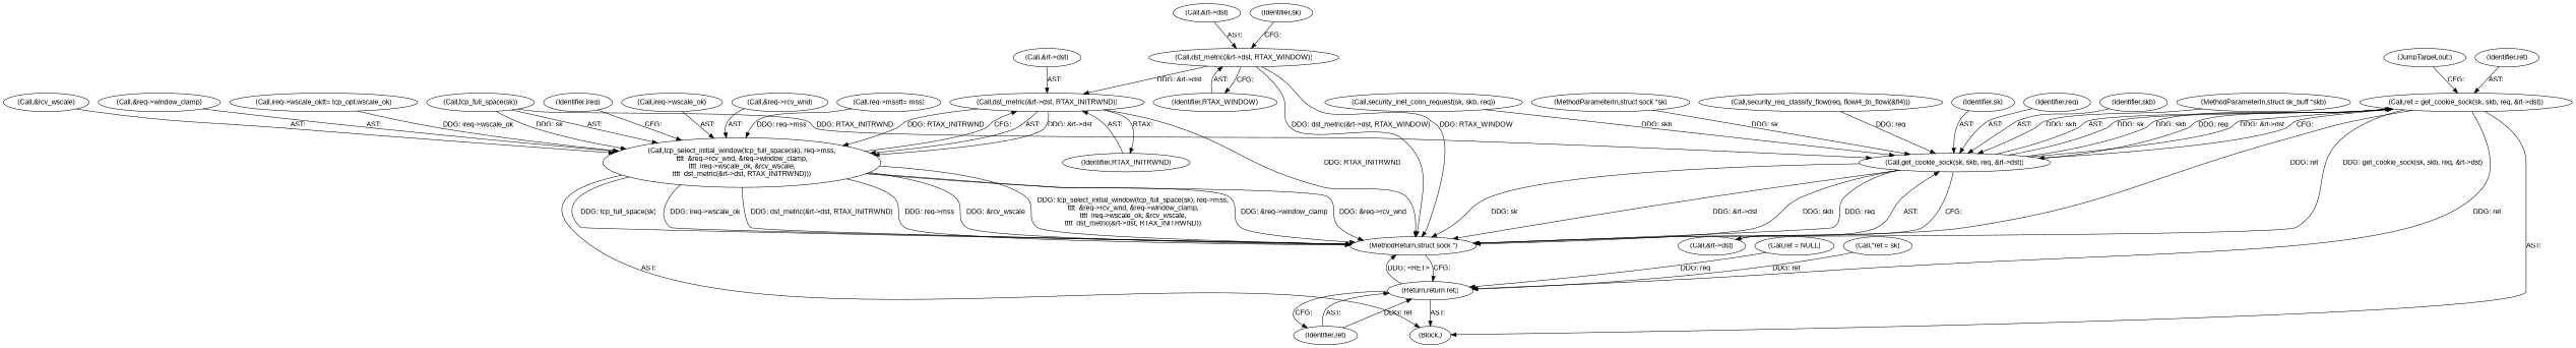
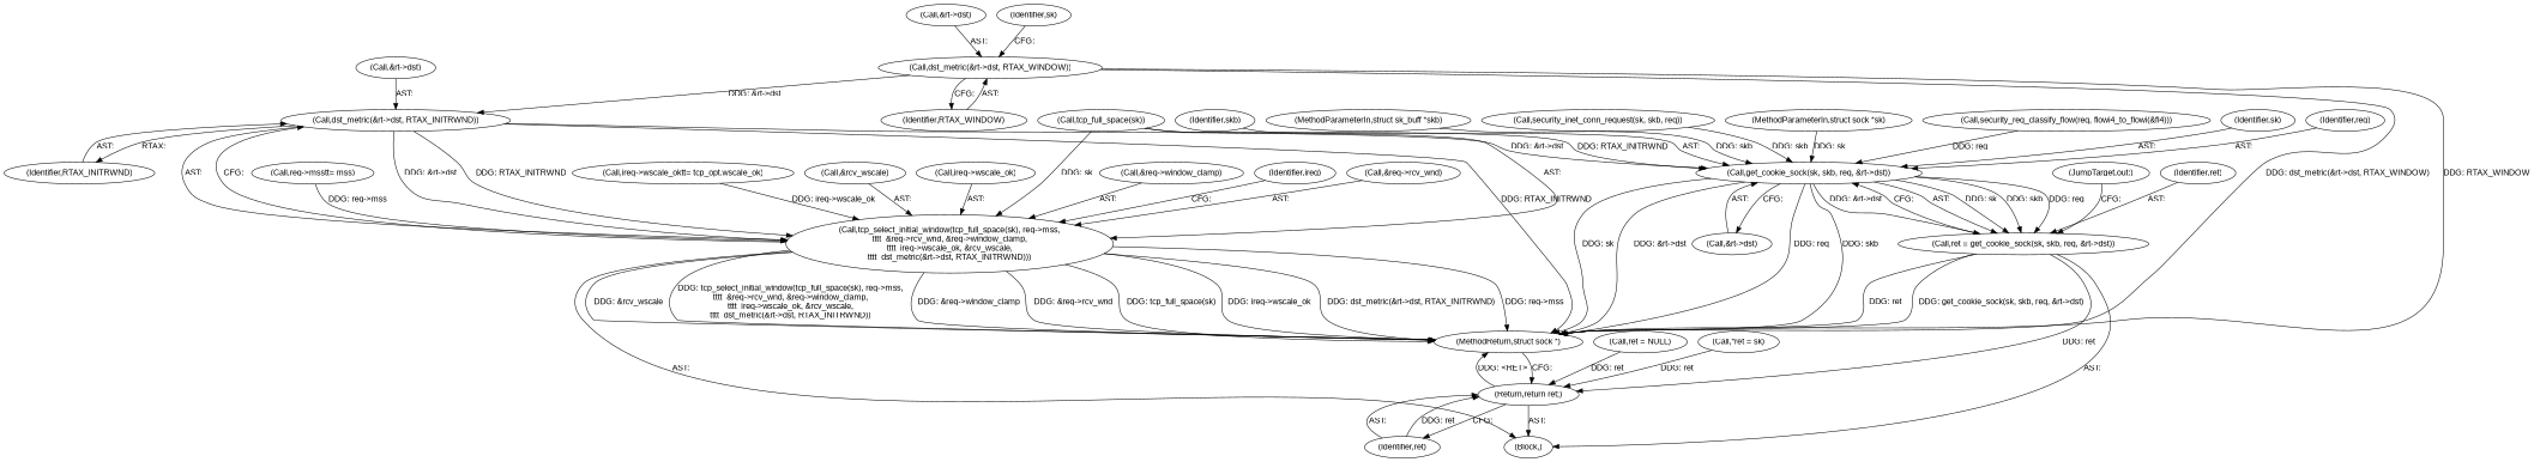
  digraph {
    fontname="Liberation Sans"
    node [fontname="Liberation Sans"]
    edge [fontname="Liberation Sans"]
    n1 [label="(Call,dst_metric(&rt->dst, RTAX_INITRWND))"]
    n2 [label="(Call,tcp_select_initial_window(tcp_full_space(sk), req->mss,\n\t\t\t\t  &req->rcv_wnd, &req->window_clamp,\n\t\t\t\t  ireq->wscale_ok, &rcv_wscale,\n\t\t\t\t  dst_metric(&rt->dst, RTAX_INITRWND)))"]
    n3 [label="(Call,get_cookie_sock(sk, skb, req, &rt->dst))"]
    n4 [label="(MethodReturn,struct sock *)"]
    n5 [label="(Identifier,RTAX_INITRWND)"]
    n6 [label="(Block,)"]
    n7 [label="(Call,ret = get_cookie_sock(sk, skb, req, &rt->dst))"]
    n8 [label="(Call,&rt->dst)"]
    n9 [label="(Return,return ret;)"]
    n10 [label="(Call,dst_metric(&rt->dst, RTAX_WINDOW))"]
    n11 [label="(Identifier,RTAX_WINDOW)"]
    n12 [label="(Identifier,ret)"]
    n13 [label="(Call,&rcv_wscale)"]
    n14 [label="(Identifier,ireq)"]
    n15 [label="(Call,security_req_classify_flow(req, flowi4_to_flowi(&fl4)))"]
    n16 [label="(Call,&rt->dst)"]
    n17 [label="(Identifier,sk)"]
    n18 [label="(Identifier,req)"]
    n19 [label="(Identifier,sk)"]
    n20 [label="(Call,tcp_full_space(sk))"]
    n21 [label="(Call,&req->window_clamp)"]
    n22 [label="(Identifier,skb)"]
    n23 [label="(JumpTarget,out:)"]
    n24 [label="(Identifier,ret)"]
    n25 [label="(Call,ireq->wscale_ok\t\t= tcp_opt.wscale_ok)"]
    n26 [label="(Call,&rt->dst)"]
    n27 [label="(Call,ret = NULL)"]
    n28 [label="(Call,ireq->wscale_ok)"]
    n29 [label="(MethodParameterIn,struct sk_buff *skb)"]
    n30 [label="(Call,&req->rcv_wnd)"]
    n31 [label="(Call,req->mss\t\t= mss)"]
    n32 [label="(Call,*ret = sk)"]
    n33 [label="(Call,security_inet_conn_request(sk, skb, req))"]
    n34 [label="(MethodParameterIn,struct sock *sk)"]
    n1 -> n2 [label="AST: "]
    n1 -> n2 [label="DDG: &rt->dst"]
    n1 -> n2 [label="DDG: RTAX_INITRWND"]
+   n1 -> n3 [label="DDG: &rt->dst"]
    n1 -> n4 [label="DDG: RTAX_INITRWND"]
    n1 -> n5 [label="RTAX: "]
    n2 -> n1 [label="CFG: "]
    n2 -> n4 [label="DDG: dst_metric(&rt->dst, RTAX_INITRWND)"]
    n2 -> n4 [label="DDG: req->mss"]
    n2 -> n4 [label="DDG: &rcv_wscale"]
    n2 -> n4 [label="DDG: tcp_select_initial_window(tcp_full_space(sk), req->mss,\n\t\t\t\t  &req->rcv_wnd, &req->window_clamp,\n\t\t\t\t  ireq->wscale_ok, &rcv_wscale,\n\t\t\t\t  dst_metric(&rt->dst, RTAX_INITRWND))"]
    n2 -> n4 [label="DDG: &req->window_clamp"]
    n2 -> n4 [label="DDG: &req->rcv_wnd"]
    n2 -> n4 [label="DDG: tcp_full_space(sk)"]
    n2 -> n4 [label="DDG: ireq->wscale_ok"]
    n2 -> n6 [label="AST: "]
    n3 -> n4 [label="DDG: &rt->dst"]
    n3 -> n4 [label="DDG: skb"]
    n3 -> n4 [label="DDG: req"]
    n3 -> n4 [label="DDG: sk"]
    n3 -> n7 [label="AST: "]
    n3 -> n7 [label="DDG: sk"]
    n3 -> n7 [label="DDG: skb"]
    n3 -> n7 [label="DDG: req"]
    n3 -> n7 [label="DDG: &rt->dst"]
    n3 -> n8 [label="CFG: "]
    n4 -> n9 [label="CFG: "]
    n5 -> n1 [label="AST: "]
    n7 -> n3 [label="CFG: "]
    n7 -> n4 [label="DDG: get_cookie_sock(sk, skb, req, &rt->dst)"]
    n7 -> n4 [label="DDG: ret"]
    n7 -> n6 [label="AST: "]
    n7 -> n9 [label="DDG: ret"]
    n8 -> n3 [label="AST: "]
    n9 -> n4 [label="DDG: <RET>"]
    n9 -> n6 [label="AST: "]
    n9 -> n12 [label="CFG: "]
    n10 -> n1 [label="DDG: &rt->dst"]
    n10 -> n4 [label="DDG: dst_metric(&rt->dst, RTAX_WINDOW)"]
    n10 -> n4 [label="DDG: RTAX_WINDOW"]
    n10 -> n11 [label="CFG: "]
    n11 -> n10 [label="AST: "]
    n12 -> n9 [label="AST: "]
    n12 -> n9 [label="DDG: ret"]
    n13 -> n2 [label="AST: "]
    n14 -> n2 [label="CFG: "]
    n15 -> n3 [label="DDG: req"]
    n16 -> n10 [label="AST: "]
    n17 -> n3 [label="AST: "]
    n18 -> n3 [label="AST: "]
    n19 -> n10 [label="CFG: "]
    n20 -> n2 [label="AST: "]
    n20 -> n2 [label="DDG: sk"]
    n20 -> n3 [label="DDG: RTAX_INITRWND"]
    n21 -> n2 [label="AST: "]
    n22 -> n3 [label="AST: "]
    n23 -> n7 [label="CFG: "]
    n24 -> n7 [label="AST: "]
    n25 -> n2 [label="DDG: ireq->wscale_ok"]
    n26 -> n1 [label="AST: "]
-   n27 -> n9 [label="DDG: req"]
+   n27 -> n9 [label="DDG: ret"]
    n28 -> n2 [label="AST: "]
    n29 -> n3 [label="DDG: skb"]
    n30 -> n2 [label="AST: "]
    n31 -> n2 [label="DDG: req->mss"]
    n32 -> n9 [label="DDG: ret"]
    n33 -> n3 [label="DDG: skb"]
    n34 -> n3 [label="DDG: sk"]
  }
